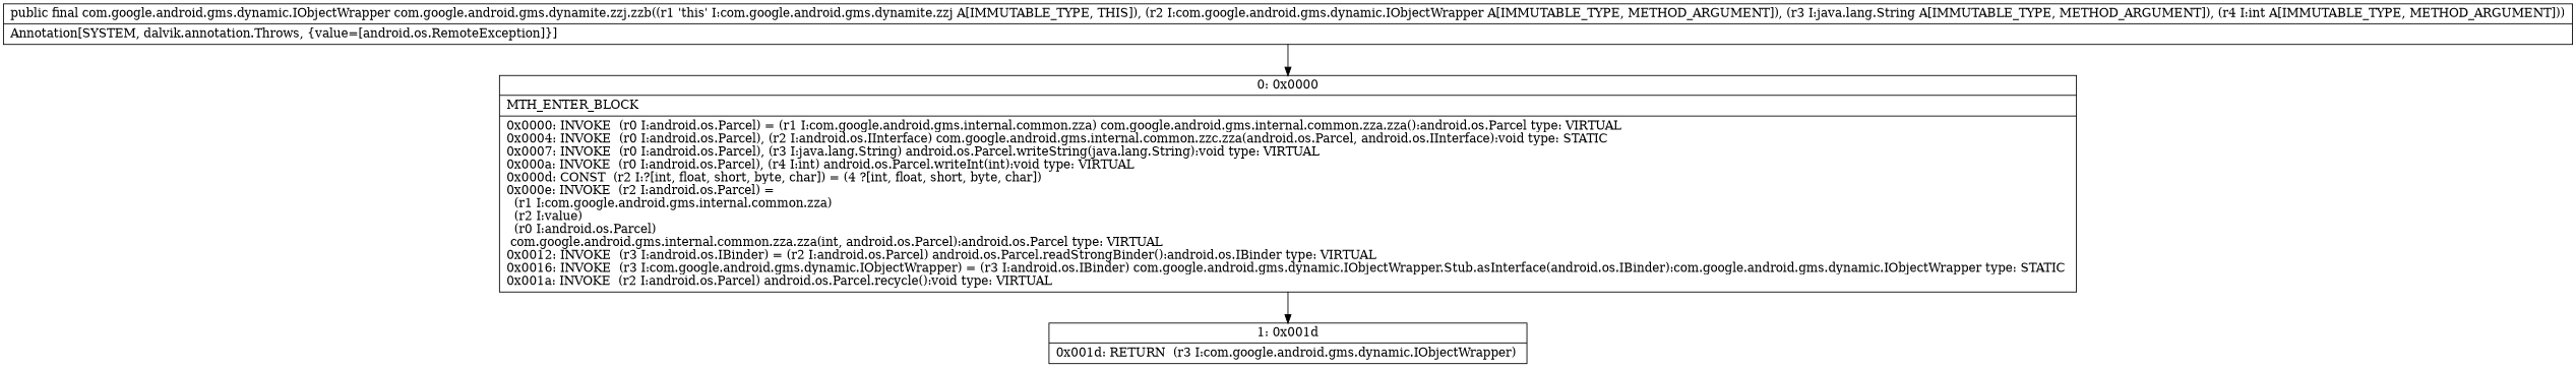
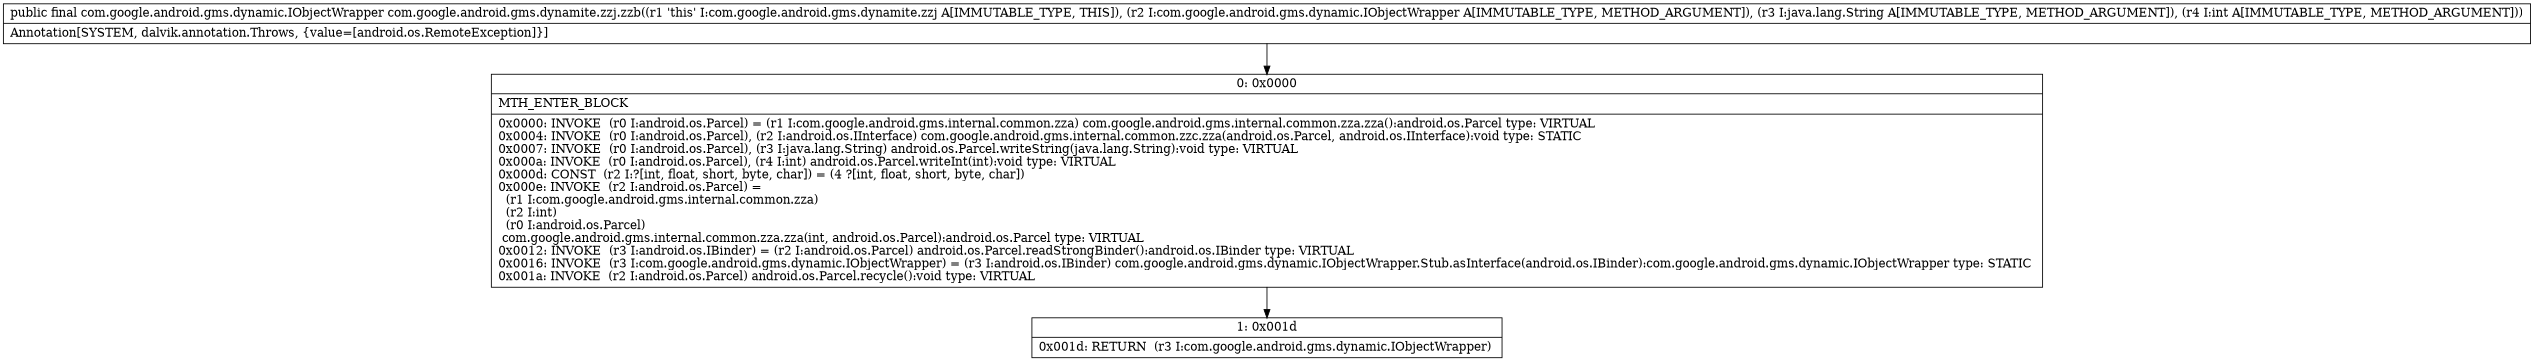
  digraph {
    node [shape=record]
-   n1 [label="{0\:\ 0x0000|MTH_ENTER_BLOCK\l|0x0000: INVOKE  (r0 I:android.os.Parcel) = (r1 I:com.google.android.gms.internal.common.zza) com.google.android.gms.internal.common.zza.zza():android.os.Parcel type: VIRTUAL \l0x0004: INVOKE  (r0 I:android.os.Parcel), (r2 I:android.os.IInterface) com.google.android.gms.internal.common.zzc.zza(android.os.Parcel, android.os.IInterface):void type: STATIC \l0x0007: INVOKE  (r0 I:android.os.Parcel), (r3 I:java.lang.String) android.os.Parcel.writeString(java.lang.String):void type: VIRTUAL \l0x000a: INVOKE  (r0 I:android.os.Parcel), (r4 I:int) android.os.Parcel.writeInt(int):void type: VIRTUAL \l0x000d: CONST  (r2 I:?[int, float, short, byte, char]) = (4 ?[int, float, short, byte, char]) \l0x000e: INVOKE  (r2 I:android.os.Parcel) = \l  (r1 I:com.google.android.gms.internal.common.zza)\l  (r2 I:value)\l  (r0 I:android.os.Parcel)\l com.google.android.gms.internal.common.zza.zza(int, android.os.Parcel):android.os.Parcel type: VIRTUAL \l0x0012: INVOKE  (r3 I:android.os.IBinder) = (r2 I:android.os.Parcel) android.os.Parcel.readStrongBinder():android.os.IBinder type: VIRTUAL \l0x0016: INVOKE  (r3 I:com.google.android.gms.dynamic.IObjectWrapper) = (r3 I:android.os.IBinder) com.google.android.gms.dynamic.IObjectWrapper.Stub.asInterface(android.os.IBinder):com.google.android.gms.dynamic.IObjectWrapper type: STATIC \l0x001a: INVOKE  (r2 I:android.os.Parcel) android.os.Parcel.recycle():void type: VIRTUAL \l}"]
+   n1 [label="{0\:\ 0x0000|MTH_ENTER_BLOCK\l|0x0000: INVOKE  (r0 I:android.os.Parcel) = (r1 I:com.google.android.gms.internal.common.zza) com.google.android.gms.internal.common.zza.zza():android.os.Parcel type: VIRTUAL \l0x0004: INVOKE  (r0 I:android.os.Parcel), (r2 I:android.os.IInterface) com.google.android.gms.internal.common.zzc.zza(android.os.Parcel, android.os.IInterface):void type: STATIC \l0x0007: INVOKE  (r0 I:android.os.Parcel), (r3 I:java.lang.String) android.os.Parcel.writeString(java.lang.String):void type: VIRTUAL \l0x000a: INVOKE  (r0 I:android.os.Parcel), (r4 I:int) android.os.Parcel.writeInt(int):void type: VIRTUAL \l0x000d: CONST  (r2 I:?[int, float, short, byte, char]) = (4 ?[int, float, short, byte, char]) \l0x000e: INVOKE  (r2 I:android.os.Parcel) = \l  (r1 I:com.google.android.gms.internal.common.zza)\l  (r2 I:int)\l  (r0 I:android.os.Parcel)\l com.google.android.gms.internal.common.zza.zza(int, android.os.Parcel):android.os.Parcel type: VIRTUAL \l0x0012: INVOKE  (r3 I:android.os.IBinder) = (r2 I:android.os.Parcel) android.os.Parcel.readStrongBinder():android.os.IBinder type: VIRTUAL \l0x0016: INVOKE  (r3 I:com.google.android.gms.dynamic.IObjectWrapper) = (r3 I:android.os.IBinder) com.google.android.gms.dynamic.IObjectWrapper.Stub.asInterface(android.os.IBinder):com.google.android.gms.dynamic.IObjectWrapper type: STATIC \l0x001a: INVOKE  (r2 I:android.os.Parcel) android.os.Parcel.recycle():void type: VIRTUAL \l}"]
    n2 [label="{1\:\ 0x001d|0x001d: RETURN  (r3 I:com.google.android.gms.dynamic.IObjectWrapper) \l}"]
    n3 [label="{public final com.google.android.gms.dynamic.IObjectWrapper com.google.android.gms.dynamite.zzj.zzb((r1 'this' I:com.google.android.gms.dynamite.zzj A[IMMUTABLE_TYPE, THIS]), (r2 I:com.google.android.gms.dynamic.IObjectWrapper A[IMMUTABLE_TYPE, METHOD_ARGUMENT]), (r3 I:java.lang.String A[IMMUTABLE_TYPE, METHOD_ARGUMENT]), (r4 I:int A[IMMUTABLE_TYPE, METHOD_ARGUMENT]))  | Annotation[SYSTEM, dalvik.annotation.Throws, \{value=[android.os.RemoteException]\}]\l}"]
    n1 -> n2
    n3 -> n1
  }
